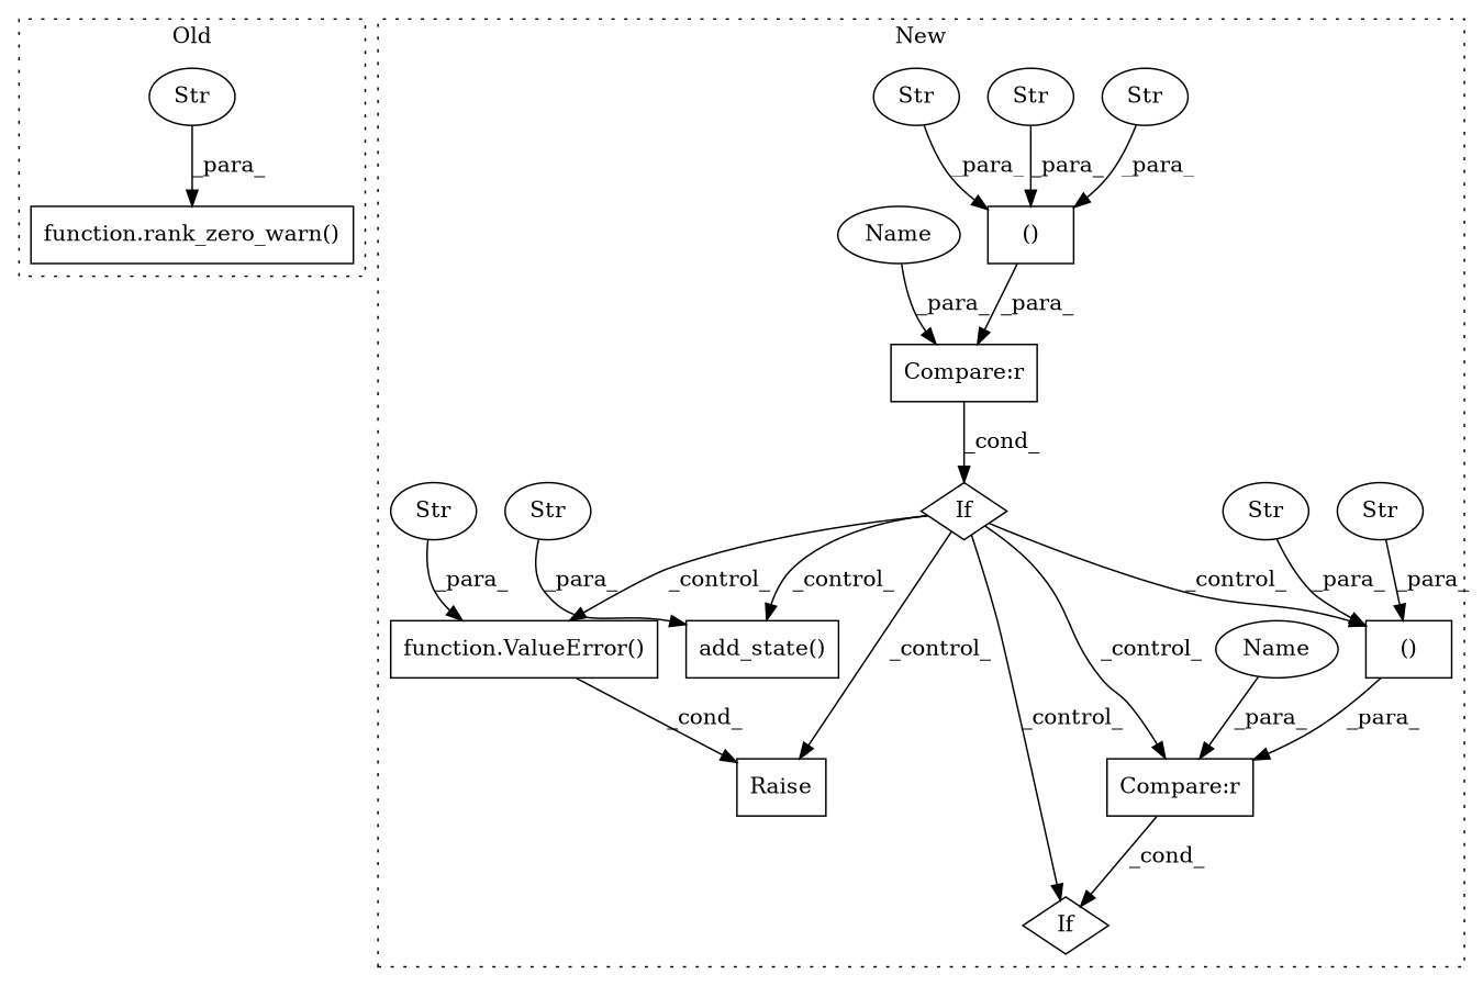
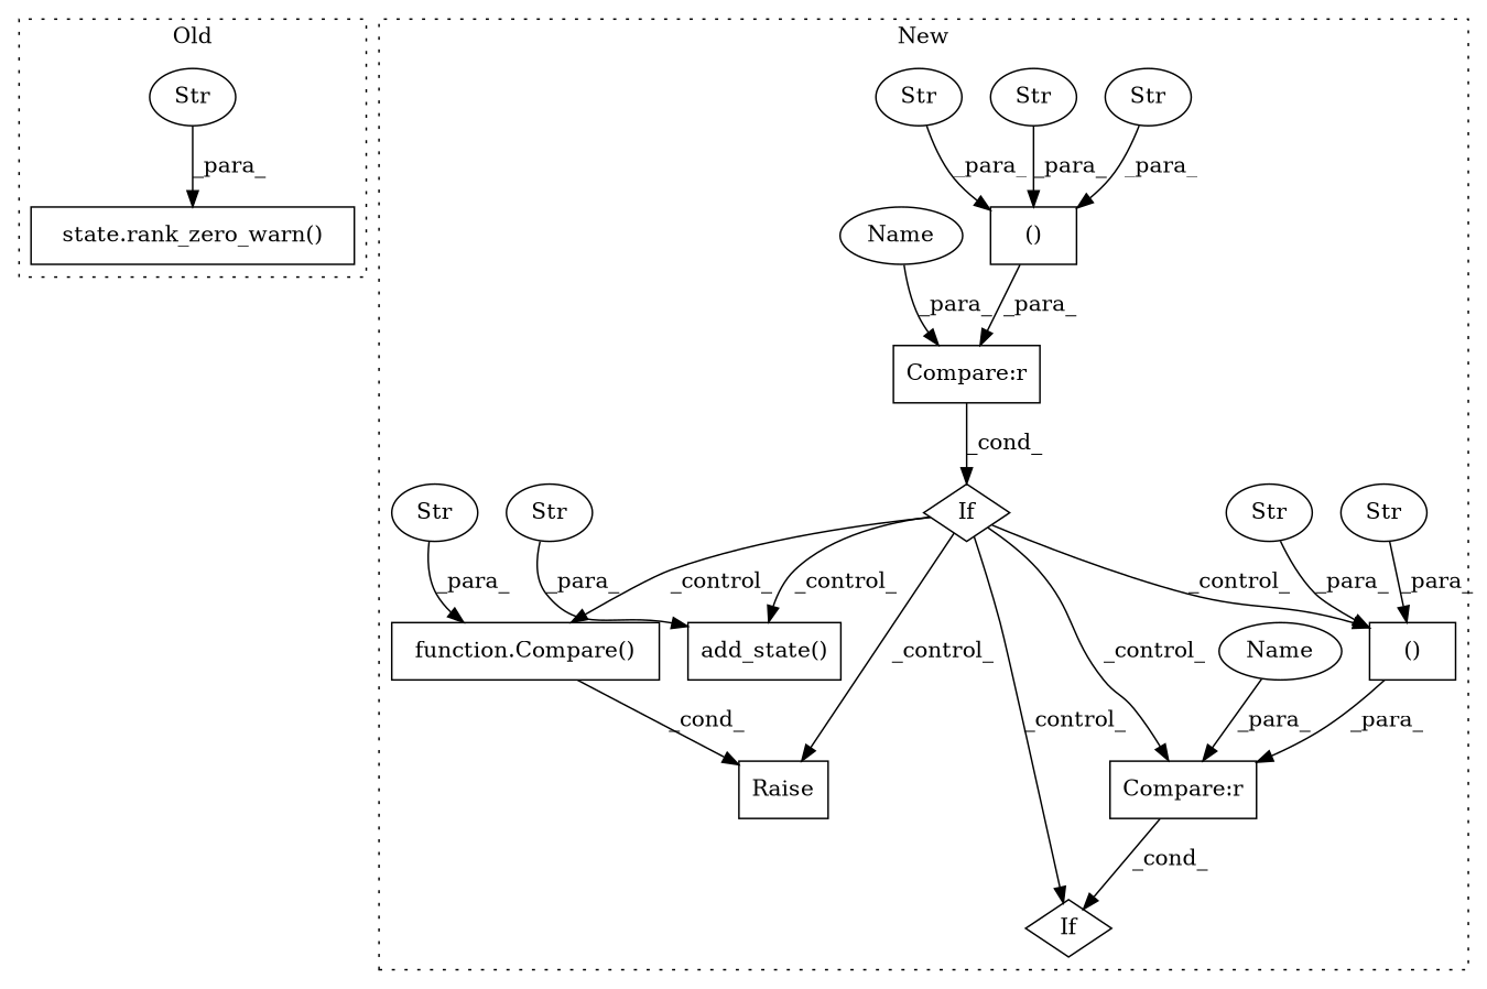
  digraph {
    node [a=66 l=3 s=9347 shape=ellipse]
-   n1 [a=75 l="28,10" label="function.rank_zero_warn()" s="8154,8339" shape=box]
+   n1 [a=75 l="28,10" label="state.rank_zero_warn()" s="8154,8339" shape=box]
    n2 [l=157 label=Str s=8182]
    n3 [a=54 l=21 label="()" s=9313 shape=box]
    n4 [a=96 label=If s=9498 shape=diamond]
    n5 [a=54 l=7 label="()" s=9533 shape=box]
    n6 [a=96 label=If s=9344 shape=diamond]
    n7 [a=40 l=32 label="Compare:r" shape=box]
    n8 [l=18 label=Str s=9515]
    n9 [a=40 l=40 label="Compare:r" s=9501 shape=box]
    n10 [l=5 label=Str s=9535]
    n11 [l=18 label=Str s=9295]
    n12 [l=6 label=Str s=9322]
    n13 [l=5 label=Str s=9315]
    n14 [a=91 l=6 label=Raise s=9393 shape=box]
    n15 [a=75 l="15,50" label="add_state()" s="9731,9753" shape=box]
    n16 [l=7 label=Str s=9746]
-   n17 [a=75 l="11,1" label="function.ValueError()" s="9399,9487" shape=box]
+   n17 [a=75 l="11,1" label="function.Compare()" s="9399,9487" shape=box]
    n18 [l=77 label=Str s=9410]
    n19 [a=87 l=9 label=Name]
    n20 [a=87 l=9 label=Name s=9501]
    subgraph cluster_1 {
      label=Old
      style=dotted
      n1
      n2
    }
    subgraph cluster_2 {
      label=New
      style=dotted
      n3
      n4
      n5
      n6
      n7
      n8
      n9
      n10
      n11
      n12
      n13
      n14
      n15
      n16
      n17
      n18
      n19
      n20
    }
    n2 -> n1 [label=_para_]
    n3 -> n7 [label=_para_]
    n5 -> n9 [label=_para_]
    n6 -> n4 [label=_control_]
    n6 -> n5 [label=_control_]
    n6 -> n9 [label=_control_]
    n6 -> n14 [label=_control_]
    n6 -> n15 [label=_control_]
    n6 -> n17 [label=_control_]
    n7 -> n6 [label=_cond_]
    n8 -> n5 [label=_para_]
    n9 -> n4 [label=_cond_]
    n10 -> n5 [label=_para_]
    n11 -> n3 [label=_para_]
    n12 -> n3 [label=_para_]
    n13 -> n3 [label=_para_]
    n16 -> n15 [label=_para_]
    n17 -> n14 [label=_cond_]
    n18 -> n17 [label=_para_]
    n19 -> n7 [label=_para_]
    n20 -> n9 [label=_para_]
  }
